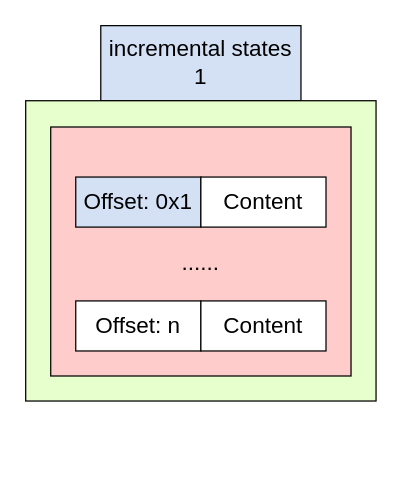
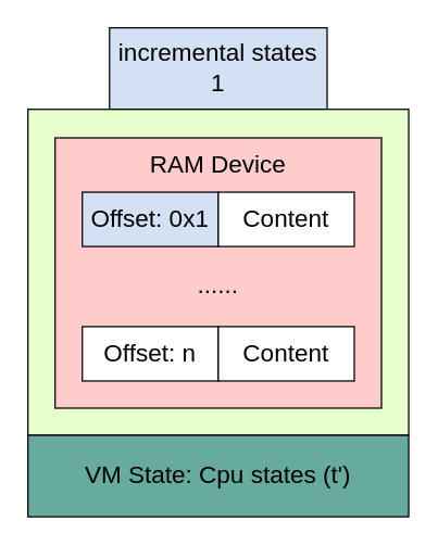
  <mxCell id="0" />
  <mxCell id="1" parent="0" />
  <mxCell id="2" value="incremental states 1" style="text;html=1;strokeColor=default;fillColor=#D4E1F5;align=center;verticalAlign=middle;whiteSpace=wrap;rounded=0;fontSize=18;" vertex="1" parent="1"><mxGeometry x="80" y="20" width="160" height="60" as="geometry" /></mxCell>
  <mxCell id="3" value="" style="rounded=0;whiteSpace=wrap;html=1;fillColor=#E6FFCC;" vertex="1" parent="1"><mxGeometry x="20" y="80" width="280" height="240" as="geometry" /></mxCell>
  <mxCell id="4" value="" style="rounded=0;whiteSpace=wrap;html=1;fillColor=#FFCCCC;" vertex="1" parent="1"><mxGeometry x="40" y="101" width="240" height="199" as="geometry" /></mxCell>
+ <mxCell id="5" value="&lt;font style=&quot;font-size: 18px;&quot;&gt;RAM Device&lt;/font&gt;" style="text;html=1;strokeColor=none;fillColor=none;align=center;verticalAlign=middle;whiteSpace=wrap;rounded=0;" vertex="1" parent="1"><mxGeometry x="40" y="101" width="240" height="40" as="geometry" /></mxCell>
+ <mxCell id="6" value="&lt;font style=&quot;font-size: 18px;&quot;&gt;VM State: Cpu states (t')&lt;/font&gt;" style="rounded=0;whiteSpace=wrap;html=1;fillColor=#67AB9F;" vertex="1" parent="1"><mxGeometry x="20" y="320" width="280" height="60" as="geometry" /></mxCell>
  <mxCell id="7" value="&lt;font style=&quot;font-size: 18px;&quot;&gt;Offset: 0x1&lt;/font&gt;" style="rounded=0;whiteSpace=wrap;html=1;fillColor=#d4e1f5;" vertex="1" parent="1"><mxGeometry x="60" y="141" width="100" height="40" as="geometry" /></mxCell>
  <mxCell id="8" value="&lt;font style=&quot;font-size: 18px;&quot;&gt;Content&lt;/font&gt;" style="rounded=0;whiteSpace=wrap;html=1;fillColor=#FFFFFF;" vertex="1" parent="1"><mxGeometry x="160" y="141" width="100" height="40" as="geometry" /></mxCell>
  <mxCell id="9" value="&lt;font style=&quot;font-size: 18px;&quot;&gt;......&lt;/font&gt;" style="text;html=1;strokeColor=none;fillColor=none;align=center;verticalAlign=middle;whiteSpace=wrap;rounded=0;" vertex="1" parent="1"><mxGeometry x="130" y="200" width="60" height="20" as="geometry" /></mxCell>
  <mxCell id="10" value="&lt;font style=&quot;font-size: 18px;&quot;&gt;Offset: n&lt;/font&gt;" style="rounded=0;whiteSpace=wrap;html=1;fillColor=#FFFFFF;" vertex="1" parent="1"><mxGeometry x="60" y="240" width="100" height="40" as="geometry" /></mxCell>
  <mxCell id="11" value="&lt;font style=&quot;font-size: 18px;&quot;&gt;Content&lt;/font&gt;" style="rounded=0;whiteSpace=wrap;html=1;fillColor=#FFFFFF;" vertex="1" parent="1"><mxGeometry x="160" y="240" width="100" height="40" as="geometry" /></mxCell>
